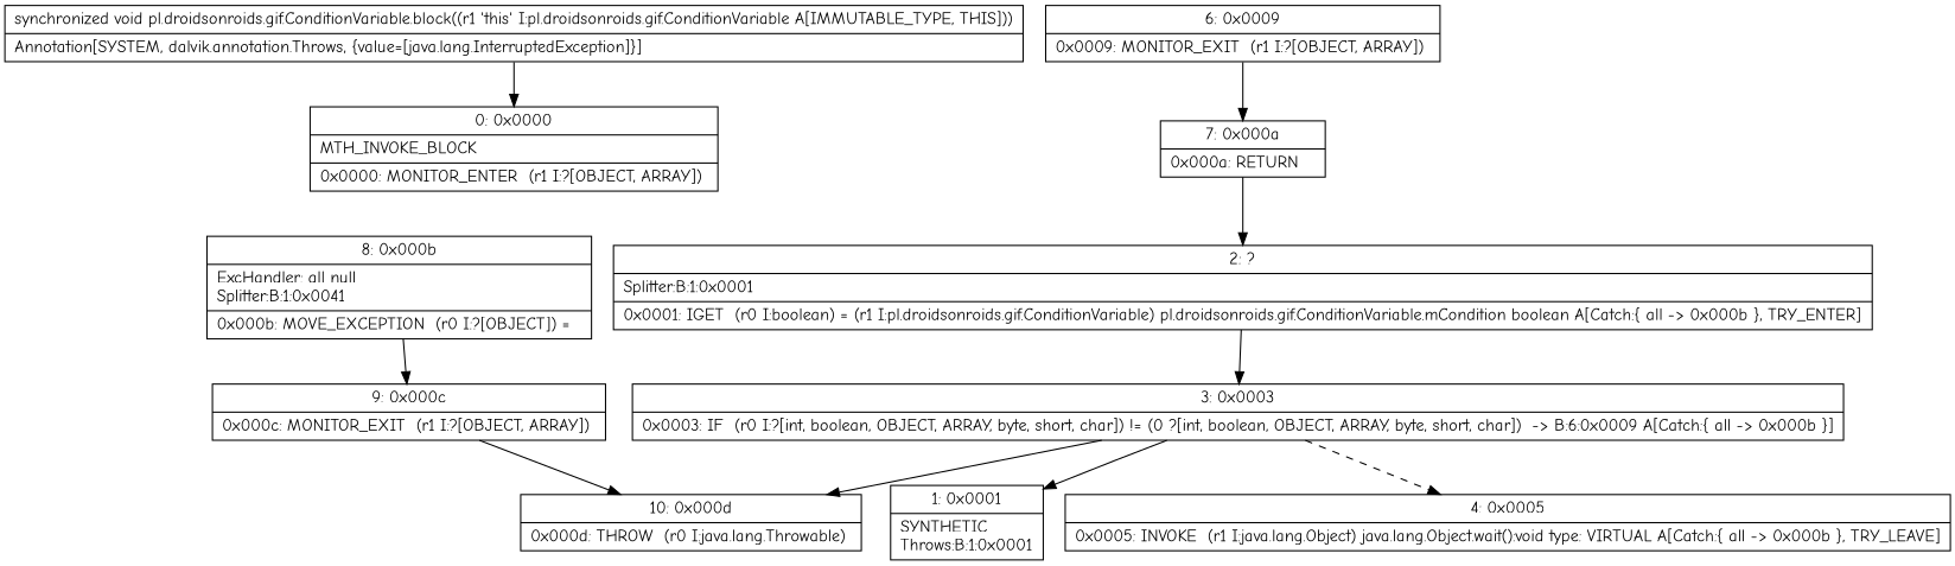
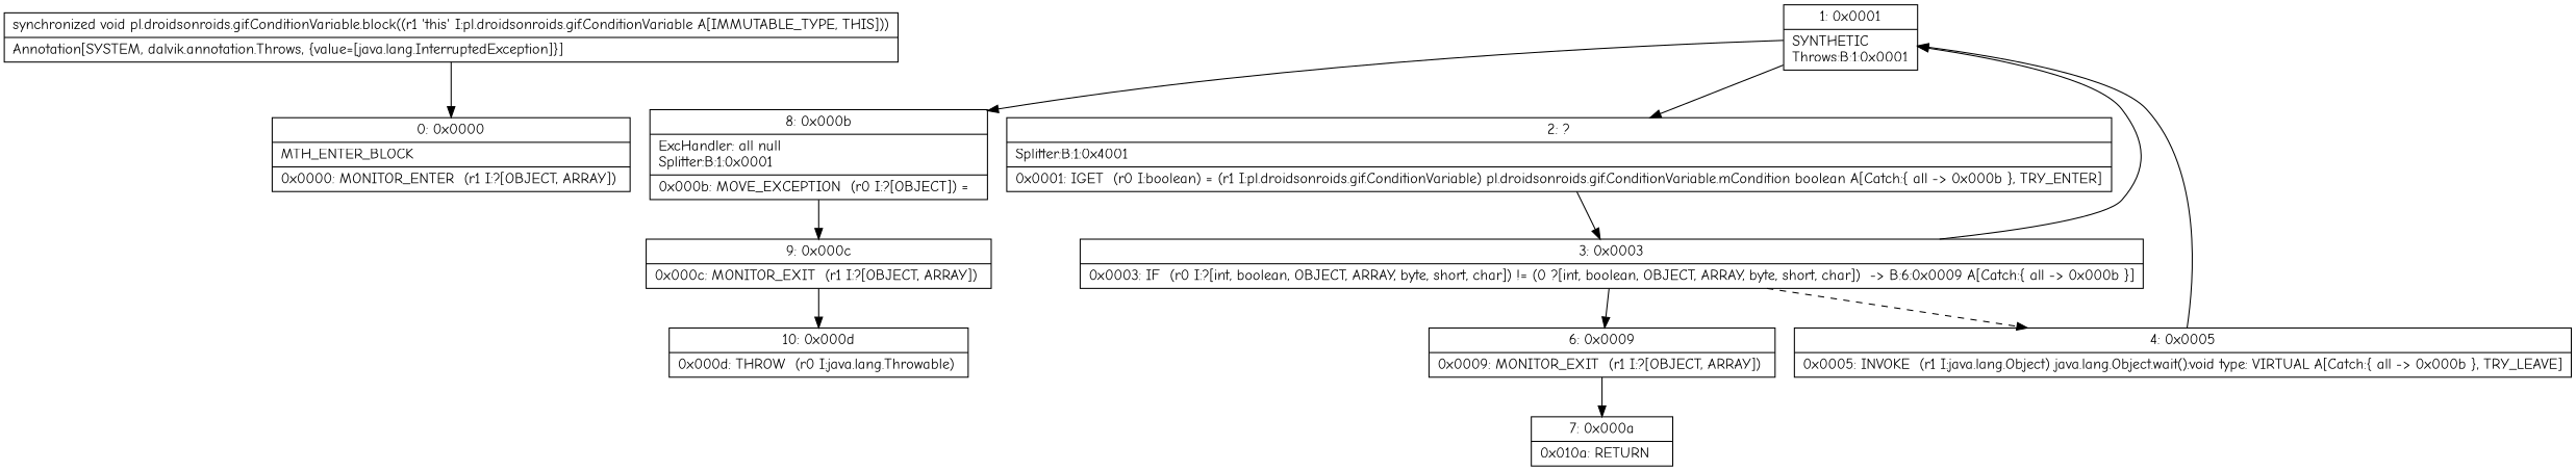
  digraph {
    fontname="Comic Neue"
    node [fontname="Comic Neue" shape=record]
    edge [fontname="Comic Neue"]
-   n1 [label="{0\:\ 0x0000|MTH_INVOKE_BLOCK\l|0x0000: MONITOR_ENTER  (r1 I:?[OBJECT, ARRAY]) \l}"]
+   n1 [label="{0\:\ 0x0000|MTH_ENTER_BLOCK\l|0x0000: MONITOR_ENTER  (r1 I:?[OBJECT, ARRAY]) \l}"]
    n2 [label="{1\:\ 0x0001|SYNTHETIC\lThrows:B:1:0x0001\l}"]
-   n3 [label="{2\:\ ?|Splitter:B:1:0x0001\l|0x0001: IGET  (r0 I:boolean) = (r1 I:pl.droidsonroids.gif.ConditionVariable) pl.droidsonroids.gif.ConditionVariable.mCondition boolean A[Catch:\{ all \-\> 0x000b \}, TRY_ENTER]\l}"]
-   n4 [label="{8\:\ 0x000b|ExcHandler: all null\lSplitter:B:1:0x0041\l|0x000b: MOVE_EXCEPTION  (r0 I:?[OBJECT]) =  \l}"]
+   n3 [label="{2\:\ ?|Splitter:B:1:0x4001\l|0x0001: IGET  (r0 I:boolean) = (r1 I:pl.droidsonroids.gif.ConditionVariable) pl.droidsonroids.gif.ConditionVariable.mCondition boolean A[Catch:\{ all \-\> 0x000b \}, TRY_ENTER]\l}"]
+   n4 [label="{8\:\ 0x000b|ExcHandler: all null\lSplitter:B:1:0x0001\l|0x000b: MOVE_EXCEPTION  (r0 I:?[OBJECT]) =  \l}"]
    n5 [label="{3\:\ 0x0003|0x0003: IF  (r0 I:?[int, boolean, OBJECT, ARRAY, byte, short, char]) != (0 ?[int, boolean, OBJECT, ARRAY, byte, short, char])  \-\> B:6:0x0009 A[Catch:\{ all \-\> 0x000b \}]\l}"]
    n6 [label="{9\:\ 0x000c|0x000c: MONITOR_EXIT  (r1 I:?[OBJECT, ARRAY]) \l}"]
    n7 [label="{4\:\ 0x0005|0x0005: INVOKE  (r1 I:java.lang.Object) java.lang.Object.wait():void type: VIRTUAL A[Catch:\{ all \-\> 0x000b \}, TRY_LEAVE]\l}"]
    n8 [label="{6\:\ 0x0009|0x0009: MONITOR_EXIT  (r1 I:?[OBJECT, ARRAY]) \l}"]
-   n9 [label="{7\:\ 0x000a|0x000a: RETURN   \l}"]
+   n9 [label="{7\:\ 0x000a|0x010a: RETURN   \l}"]
    n10 [label="{10\:\ 0x000d|0x000d: THROW  (r0 I:java.lang.Throwable) \l}"]
    n11 [label="{synchronized void pl.droidsonroids.gif.ConditionVariable.block((r1 'this' I:pl.droidsonroids.gif.ConditionVariable A[IMMUTABLE_TYPE, THIS]))  | Annotation[SYSTEM, dalvik.annotation.Throws, \{value=[java.lang.InterruptedException]\}]\l}"]
-   n9 -> n3
+   n2 -> n3
+   n2 -> n4
    n3 -> n5
    n4 -> n6
    n5 -> n2
    n5 -> n7 [style=dashed]
-   n5 -> n10
+   n5 -> n8
    n6 -> n10
+   n7 -> n2
    n8 -> n9
    n11 -> n1
  }
